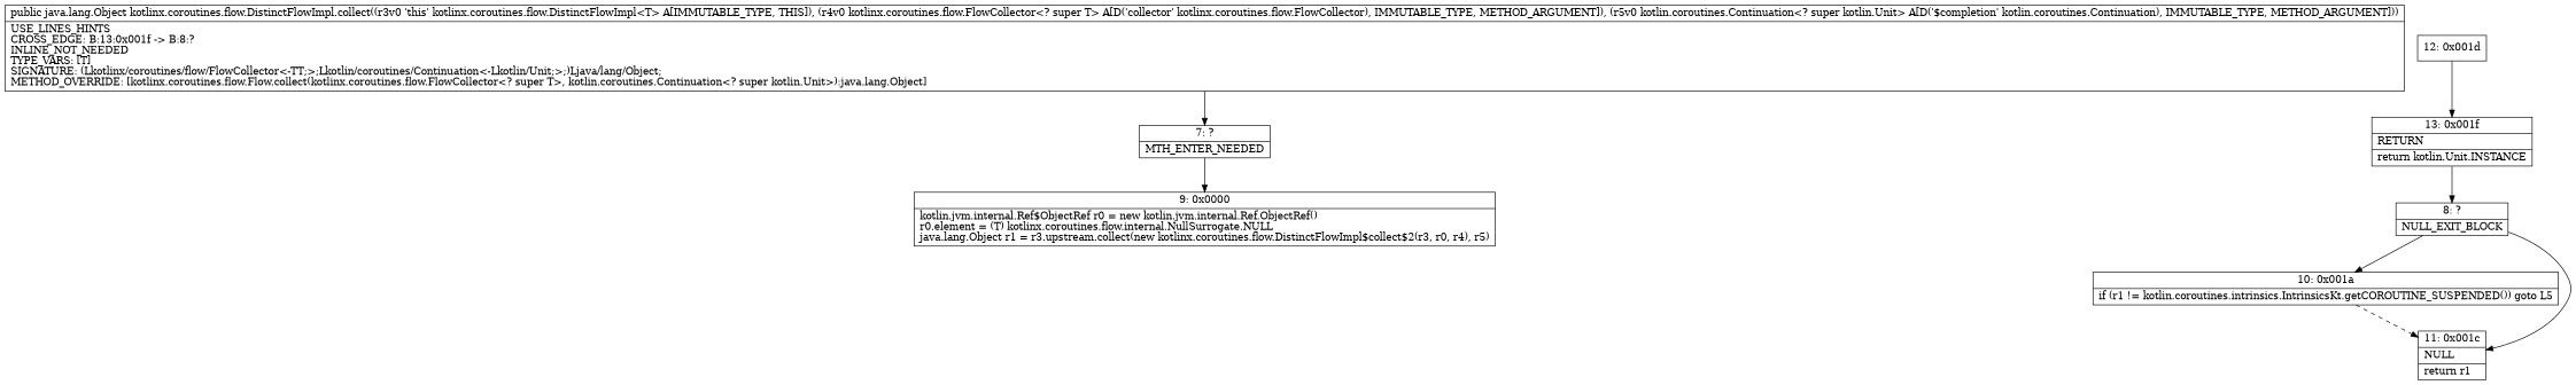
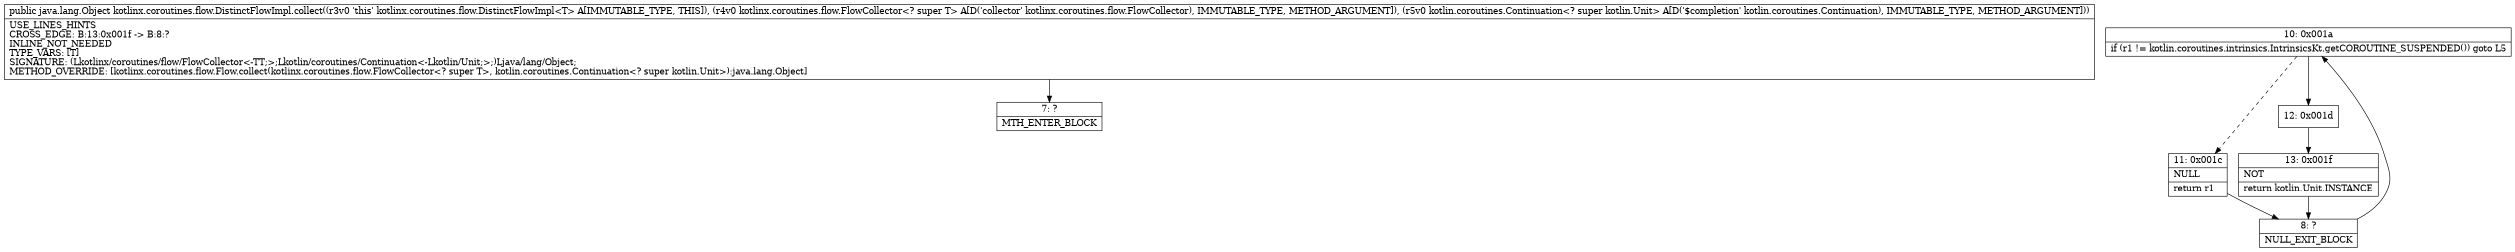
  digraph {
    node [shape=record]
-   n1 [label="{7\:\ ?|MTH_ENTER_NEEDED\l}"]
-   n2 [label="{9\:\ 0x0000|kotlin.jvm.internal.Ref$ObjectRef r0 = new kotlin.jvm.internal.Ref.ObjectRef()\lr0.element = (T) kotlinx.coroutines.flow.internal.NullSurrogate.NULL\ljava.lang.Object r1 = r3.upstream.collect(new kotlinx.coroutines.flow.DistinctFlowImpl$collect$2(r3, r0, r4), r5)\l}"]
+   n1 [label="{7\:\ ?|MTH_ENTER_BLOCK\l}"]
    n3 [label="{10\:\ 0x001a|if (r1 != kotlin.coroutines.intrinsics.IntrinsicsKt.getCOROUTINE_SUSPENDED()) goto L5\l}"]
    n4 [label="{11\:\ 0x001c|NULL\l|return r1\l}"]
    n5 [label="{12\:\ 0x001d}"]
    n6 [label="{8\:\ ?|NULL_EXIT_BLOCK\l}"]
-   n7 [label="{13\:\ 0x001f|RETURN\l|return kotlin.Unit.INSTANCE\l}"]
+   n7 [label="{13\:\ 0x001f|NOT\l|return kotlin.Unit.INSTANCE\l}"]
    n8 [label="{public java.lang.Object kotlinx.coroutines.flow.DistinctFlowImpl.collect((r3v0 'this' kotlinx.coroutines.flow.DistinctFlowImpl\<T\> A[IMMUTABLE_TYPE, THIS]), (r4v0 kotlinx.coroutines.flow.FlowCollector\<? super T\> A[D('collector' kotlinx.coroutines.flow.FlowCollector), IMMUTABLE_TYPE, METHOD_ARGUMENT]), (r5v0 kotlin.coroutines.Continuation\<? super kotlin.Unit\> A[D('$completion' kotlin.coroutines.Continuation), IMMUTABLE_TYPE, METHOD_ARGUMENT]))  | USE_LINES_HINTS\lCROSS_EDGE: B:13:0x001f \-\> B:8:?\lINLINE_NOT_NEEDED\lTYPE_VARS: [T]\lSIGNATURE: (Lkotlinx\/coroutines\/flow\/FlowCollector\<\-TT;\>;Lkotlin\/coroutines\/Continuation\<\-Lkotlin\/Unit;\>;)Ljava\/lang\/Object;\lMETHOD_OVERRIDE: [kotlinx.coroutines.flow.Flow.collect(kotlinx.coroutines.flow.FlowCollector\<? super T\>, kotlin.coroutines.Continuation\<? super kotlin.Unit\>):java.lang.Object]\l}"]
-   n1 -> n2
    n3 -> n4 [style=dashed]
-   n6 -> n4
+   n3 -> n5
+   n4 -> n6
    n5 -> n7
    n6 -> n3
    n7 -> n6
    n8 -> n1
  }
